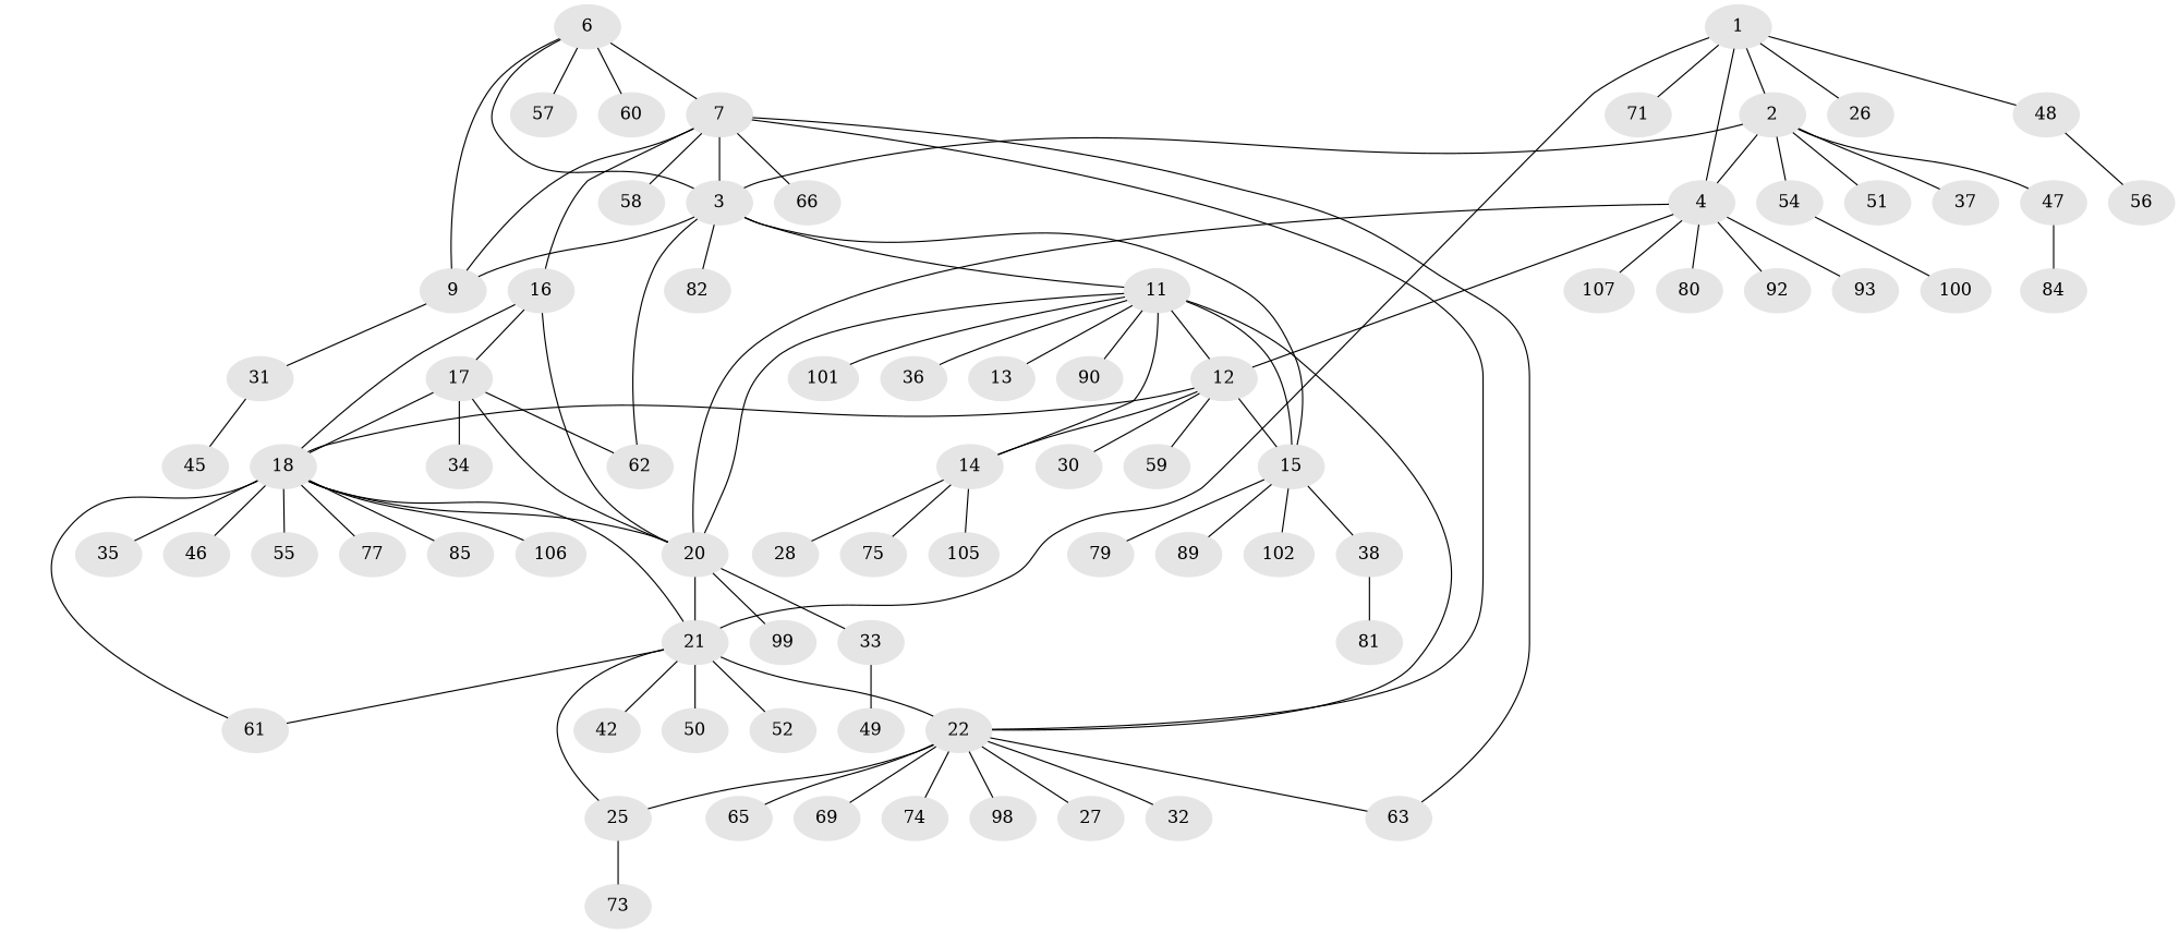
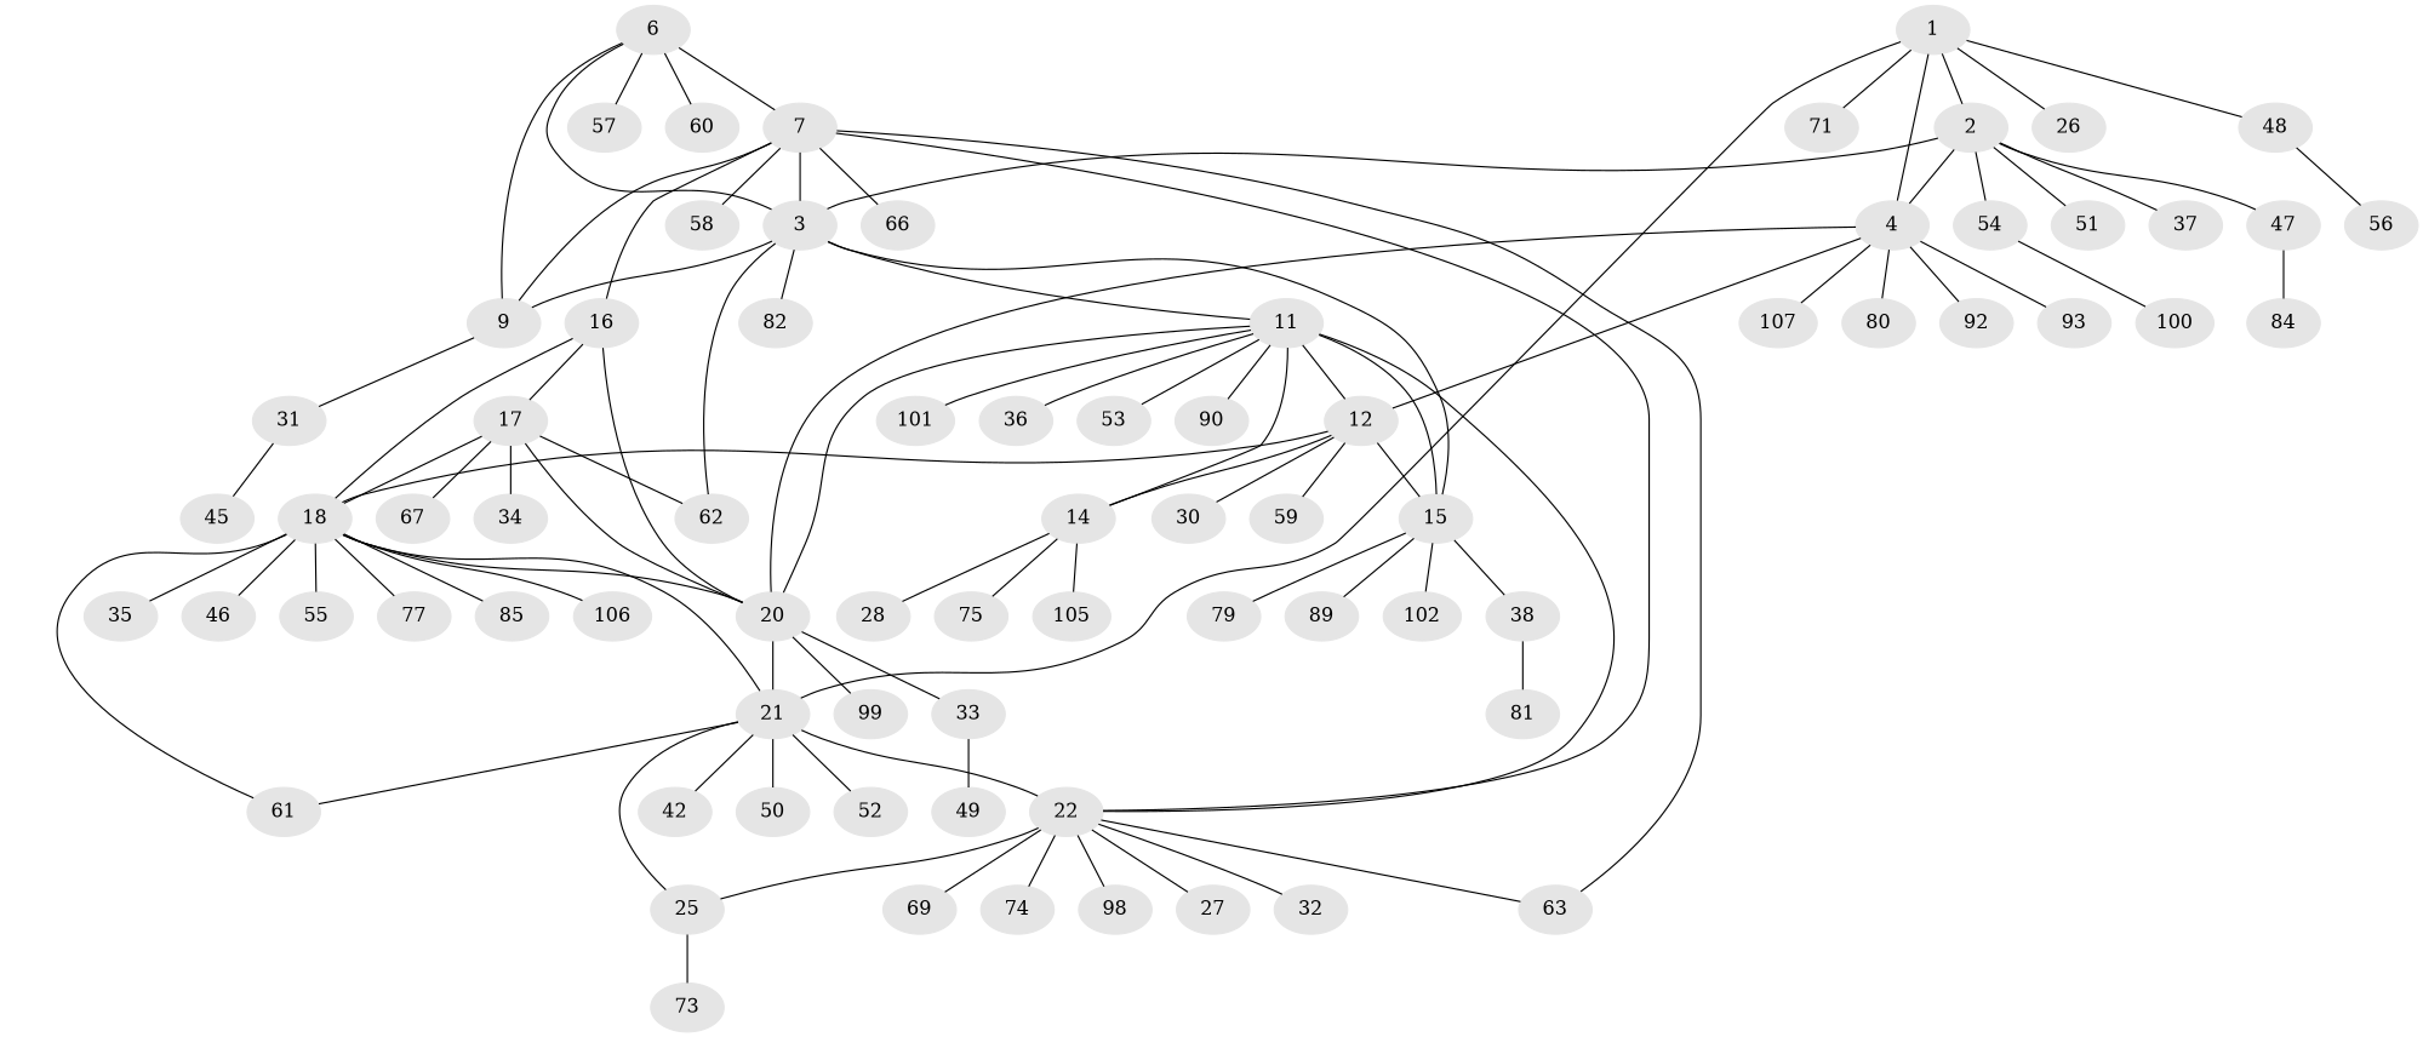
  graph {
    node [color=gray90 style=filled]
    1 [super="+68"]
    2 [super="+3"]
    4 [super="+5"]
    21 [super="+23"]
    26 [super="+91"]
    48 [super="+72"]
    71
    51
    n9 [label=3 super="+78"]
    37
    47
    54
    12 [super="+40"]
    20 [super="+44"]
    80
    92
    93
    107
    22 [super="+24"]
    61 [super="+94"]
    25 [super="+41"]
    42 [super="+83"]
    50
    52
    56
    9 [super="+39"]
    11 [super="+13"]
    15 [super="+29"]
    62
    82
    84 [super="+108"]
    100
    14 [super="+85"]
    18 [super="+19"]
    30
    59 [super="+97"]
    33 [super="+76"]
    99
    6 [super="+95"]
    7 [super="+10"]
    57 [super="+96"]
    60
    16
    58
    63
    66
    31
    17 [super="+43"]
    27
    32 [super="+103"]
-   65 [super="+70"]
    69
    74
    98
    36 [super="+104"]
-   53 [label=13]
+   53
    90
    101
    38
    79
    89
    102
    45 [super="+87"]
    28 [super="+64"]
    75
    105
    35
    46
    55
    77
    n71 [label=85]
    106
    81
    34
+   67
    49
    73
    1 -- 2 [weight=2]
    1 -- 4 [weight=2]
    1 -- 21
    1 -- 26
    1 -- 48
    1 -- 71
    2 -- 4 [weight=4]
    2 -- 51
    2 -- n9
    2 -- 37
    2 -- 47
    2 -- 54
    4 -- 12
    4 -- 20
    4 -- 80
    4 -- 92
    4 -- 93
    4 -- 107
    21 -- 22 [weight=4]
    21 -- 61
    21 -- 25 [weight=2]
    21 -- 42
    21 -- 50
    21 -- 52
    48 -- 56
    n9 -- 9
    n9 -- 11
    n9 -- 15
    n9 -- 62
    n9 -- 82
    47 -- 84
    54 -- 100
    12 -- 15
    12 -- 14
    12 -- 18
    12 -- 30
    12 -- 59
    20 -- 21
    20 -- 33
    20 -- 99
    22 -- 25 [weight=2]
    22 -- 63
    22 -- 27
    22 -- 32
-   22 -- 65
    22 -- 69
    22 -- 74
    22 -- 98
    25 -- 73
    9 -- 31
    11 -- 12 [weight=2]
    11 -- 20
    11 -- 22
    11 -- 15 [weight=2]
    11 -- 14 [weight=2]
    11 -- 36
    11 -- 53
    11 -- 90
    11 -- 101
    15 -- 38
    15 -- 79
    15 -- 89
    15 -- 102
    14 -- 28
    14 -- 75
    14 -- 105
    18 -- 21
    18 -- 20 [weight=2]
    18 -- 61
    18 -- 35
    18 -- 46
    18 -- 55
    18 -- 77
    18 -- n71
    18 -- 106
    33 -- 49
    6 -- n9
    6 -- 9
    6 -- 7 [weight=2]
    6 -- 57
    6 -- 60
    7 -- n9 [weight=2]
    7 -- 22
    7 -- 9 [weight=2]
    7 -- 16
    7 -- 58
    7 -- 63
    7 -- 66
    16 -- 20
    16 -- 18 [weight=2]
    16 -- 17
    31 -- 45
    17 -- 20
    17 -- 62
    17 -- 18 [weight=2]
    17 -- 34
+   17 -- 67
    38 -- 81
  }
